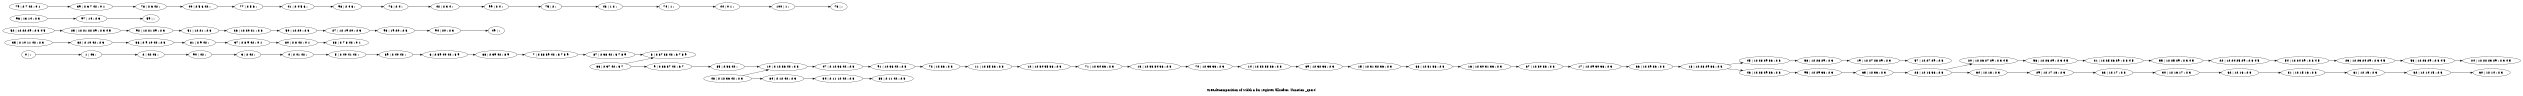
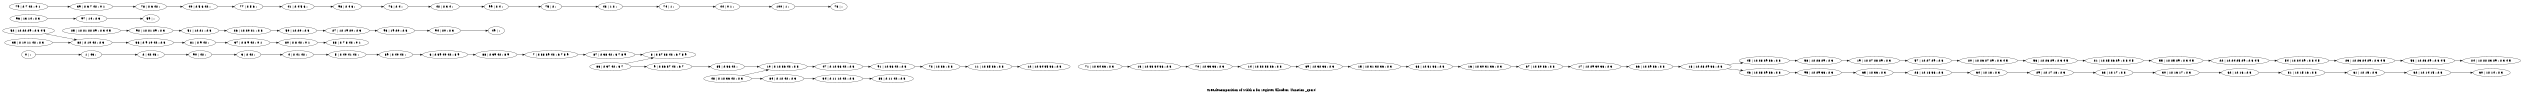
  digraph {
    label="Tree-decomposition of width 3 for register allocator (function _qsort)"
    rankdir=LR
    n1 [label="0 | : "]
    n2 [label="1 | 43 : "]
    n3 [label="2 | 42 43 : "]
    n4 [label="90 | 42 : "]
    n5 [label="3 | 2 42 : "]
    n6 [label="4 | 2 41 42 : "]
    n7 [label="5 | 2 40 41 42 : "]
    n8 [label="89 | 2 40 42 : "]
    n9 [label="6 | 2 39 40 42 : 8 9 "]
    n10 [label="88 | 2 39 42 : 8 9 "]
    n11 [label="7 | 2 38 39 42 : 6 7 8 9 "]
    n12 [label="87 | 2 38 42 : 6 7 8 9 "]
    n13 [label="8 | 2 37 38 42 : 6 7 8 9 "]
    n14 [label="86 | 2 37 42 : 6 7 "]
    n15 [label="9 | 2 36 37 42 : 6 7 "]
    n16 [label="85 | 2 36 42 : "]
    n17 [label="10 | 2 12 36 42 : 2 3 "]
    n18 [label="47 | 2 12 36 42 : 2 3 "]
    n19 [label="91 | 12 36 42 : 2 3 "]
    n20 [label="48 | 2 12 36 42 : 2 3 "]
    n21 [label="84 | 2 12 42 : 2 3 "]
    n22 [label="11 | 12 35 36 : 2 3 "]
    n23 [label="12 | 12 34 35 36 : 2 3 "]
    n24 [label="71 | 12 34 36 : 2 3 "]
    n25 [label="13 | 12 33 34 36 : 2 3 "]
    n26 [label="70 | 12 33 36 : 2 3 "]
    n27 [label="14 | 12 32 33 36 : 2 3 "]
    n28 [label="69 | 12 32 36 : 2 3 "]
    n29 [label="15 | 12 31 32 36 : 2 3 "]
    n30 [label="68 | 12 31 36 : 2 3 "]
    n31 [label="16 | 12 30 31 36 : 2 3 "]
    n32 [label="67 | 12 30 36 : 2 3 "]
    n33 [label="17 | 12 29 30 36 : 2 3 "]
    n34 [label="66 | 12 29 36 : 2 3 "]
    n35 [label="18 | 12 28 29 36 : 2 3 "]
    n36 [label="45 | 12 28 29 36 : 2 3 "]
    n37 [label="46 | 12 28 29 36 : 2 3 "]
    n38 [label="58 | 12 28 29 : 2 3 "]
    n39 [label="95 | 12 29 36 : 2 3 "]
    n40 [label="19 | 12 27 28 29 : 2 3 "]
    n41 [label="57 | 12 27 29 : 2 3 "]
    n42 [label="20 | 12 26 27 29 : 2 3 4 5 "]
    n43 [label="56 | 12 26 29 : 2 3 4 5 "]
    n44 [label="21 | 12 25 26 29 : 2 3 4 5 "]
    n45 [label="55 | 12 25 29 : 2 3 4 5 "]
    n46 [label="22 | 12 24 25 29 : 2 3 4 5 "]
    n47 [label="54 | 12 24 29 : 2 3 4 5 "]
    n48 [label="23 | 12 23 24 29 : 2 3 4 5 "]
    n49 [label="53 | 12 23 29 : 2 3 4 5 "]
    n50 [label="24 | 12 22 23 29 : 2 3 4 5 "]
    n51 [label="52 | 12 22 29 : 2 3 4 5 "]
    n52 [label="25 | 12 21 22 29 : 2 3 4 5 "]
    n53 [label="92 | 12 21 29 : 2 3 "]
    n54 [label="51 | 12 21 : 2 3 "]
    n55 [label="26 | 12 20 21 : 2 3 "]
    n56 [label="50 | 12 20 : 2 3 "]
    n57 [label="27 | 12 19 20 : 2 3 "]
    n58 [label="93 | 19 20 : 2 3 "]
    n59 [label="94 | 20 : 2 3 "]
    n60 [label="28 | 12 18 36 : 2 3 "]
    n61 [label="64 | 12 18 : 2 3 "]
    n62 [label="29 | 12 17 18 : 2 3 "]
    n63 [label="63 | 12 17 : 2 3 "]
    n64 [label="30 | 12 16 17 : 2 3 "]
    n65 [label="62 | 12 16 : 2 3 "]
    n66 [label="31 | 12 15 16 : 2 3 "]
    n67 [label="61 | 12 15 : 2 3 "]
    n68 [label="32 | 12 14 15 : 2 3 "]
    n69 [label="60 | 12 14 : 2 3 "]
    n70 [label="96 | 13 14 : 2 3 "]
    n71 [label="97 | 14 : 2 3 "]
    n72 [label="34 | 2 11 12 42 : 2 3 "]
    n73 [label="83 | 2 11 42 : 2 3 "]
    n74 [label="35 | 2 10 11 42 : 2 3 "]
    n75 [label="82 | 2 10 42 : 2 3 "]
    n76 [label="36 | 2 9 10 42 : 2 3 "]
    n77 [label="81 | 2 9 42 : "]
    n78 [label="37 | 2 8 9 42 : 0 1 "]
    n79 [label="80 | 2 8 42 : 0 1 "]
    n80 [label="38 | 2 7 8 42 : 0 1 "]
    n81 [label="79 | 2 7 42 : 0 1 "]
    n82 [label="39 | 2 6 7 42 : 0 1 "]
    n83 [label="78 | 2 6 42 : "]
    n84 [label="40 | 2 5 6 42 : "]
    n85 [label="77 | 2 5 6 : "]
    n86 [label="41 | 2 4 5 6 : "]
    n87 [label="98 | 2 4 6 : "]
    n88 [label="76 | 2 4 : "]
    n89 [label="42 | 2 3 4 : "]
    n90 [label="99 | 2 4 : "]
    n91 [label="75 | 2 : "]
    n92 [label="43 | 1 2 : "]
    n93 [label="74 | 1 : "]
    n94 [label="44 | 0 1 : "]
    n95 [label="100 | 1 : "]
    n96 [label="73 | : "]
    n97 [label="65 | 12 36 : 2 3 "]
    n98 [label="72 | 12 36 : 2 3 "]
    n99 [label="49 | : "]
    n100 [label="59 | : "]
    n1 -> n2
    n2 -> n3
    n3 -> n4
    n4 -> n5
    n5 -> n6
    n6 -> n7
    n7 -> n8
    n8 -> n9
    n9 -> n10
    n10 -> n11
    n11 -> n12
    n12 -> n13
    n14 -> n13
    n14 -> n15
    n15 -> n16
    n16 -> n17
    n17 -> n18
    n18 -> n19
    n19 -> n98
    n20 -> n17
    n20 -> n21
    n21 -> n72
    n22 -> n23
-   n23 -> n24
    n24 -> n25
    n25 -> n26
    n26 -> n27
    n27 -> n28
    n28 -> n29
    n29 -> n30
    n30 -> n31
    n31 -> n32
    n32 -> n33
    n33 -> n34
    n34 -> n35
    n35 -> n36
    n35 -> n37
    n36 -> n38
    n37 -> n39
    n38 -> n40
    n39 -> n97
    n40 -> n41
-   n60 -> n42
+   n41 -> n42
    n42 -> n43
    n43 -> n44
    n44 -> n45
    n45 -> n46
    n46 -> n47
    n47 -> n48
    n48 -> n49
    n49 -> n50
-   n51 -> n52
+   n51 -> n75
    n52 -> n53
    n53 -> n54
    n54 -> n55
    n55 -> n56
    n56 -> n57
    n57 -> n58
    n58 -> n59
    n59 -> n99
    n60 -> n61
    n61 -> n62
    n62 -> n63
    n63 -> n64
    n64 -> n65
    n65 -> n66
    n66 -> n67
    n67 -> n68
    n68 -> n69
    n70 -> n71
    n71 -> n100
    n72 -> n73
    n74 -> n75
    n75 -> n76
    n76 -> n77
    n77 -> n78
    n78 -> n79
    n79 -> n80
    n81 -> n82
    n82 -> n83
    n83 -> n84
    n84 -> n85
    n85 -> n86
    n86 -> n87
    n87 -> n88
    n88 -> n89
    n89 -> n90
    n90 -> n91
    n91 -> n92
    n92 -> n93
    n93 -> n94
    n94 -> n95
    n95 -> n96
    n97 -> n60
    n98 -> n22
  }
